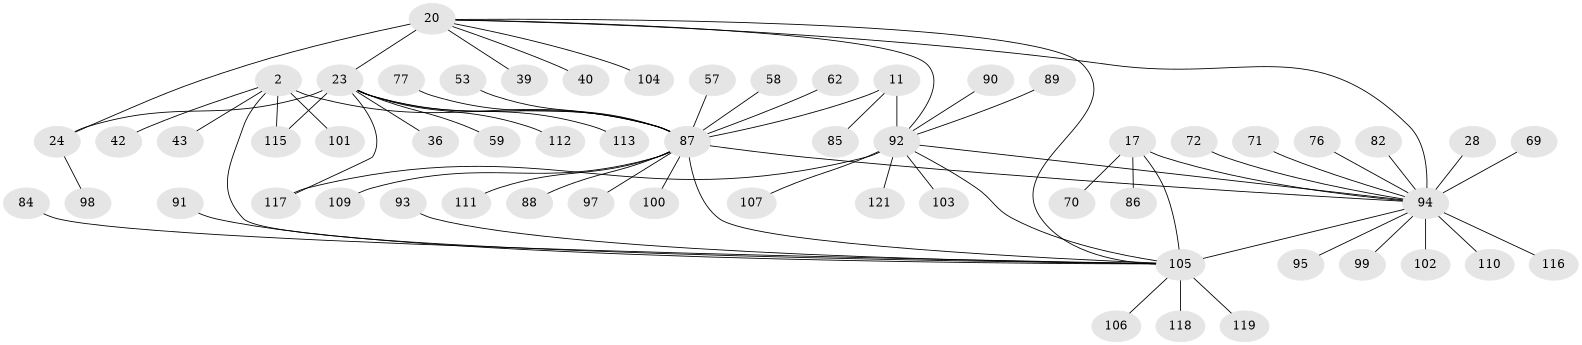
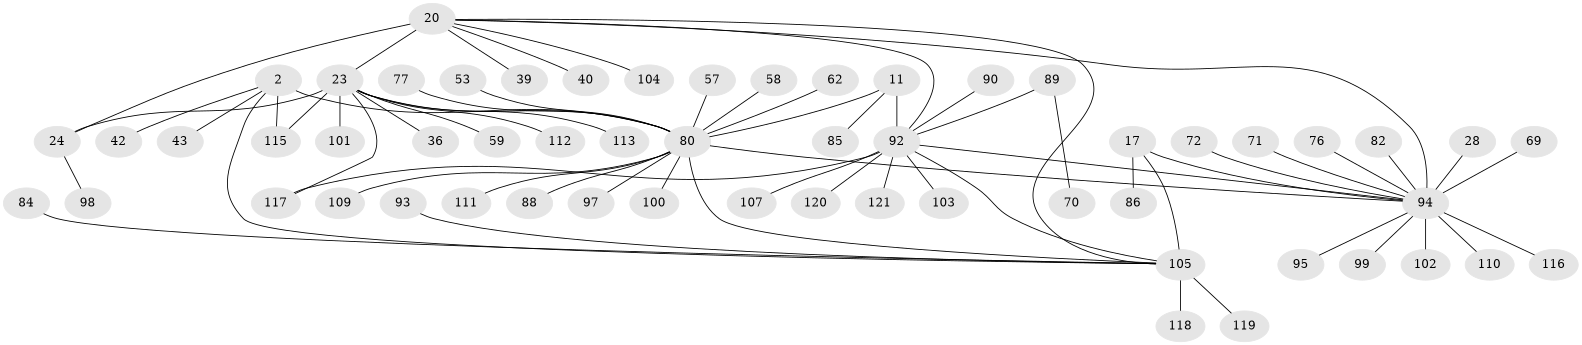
  graph {
    node [color=gray90 style=filled]
    2 [super="+1"]
    42
    43
-   80 [super="+34+6+64+35" label=87]
+   80 [super="+34+6+64+35"]
    105 [super="+96+65+67+16+46+74+78"]
    115 [super="+71"]
    94 [super="+49+83+30+37+51+59"]
    88
    97
    100
    109 [super="+44"]
    111
-   106
    118
    119
    11 [super="+9"]
    85
    92 [super="+73+79+87"]
    103
    107
    117
+   120
    121
    17 [super="+15"]
    70
    86
    95
    99
    102 [super="+32"]
    110
    116 [super="+108"]
    20 [super="+19"]
    23 [super="+21"]
    24 [super="+22"]
    39
    40
    104
    36
    n39 [label=59]
    101
    112
    113
    98
    28 [super="+27"]
    53
    57
    58
    62
    69
    72
    n51 [label=71]
    76
    77
    82
    84
    89
    90
-   91
    93 [super="+31+63"]
    2 -- 42
    2 -- 43
    2 -- 80 [weight=8]
    2 -- 105 [weight=2]
    2 -- 115
    80 -- 105
    80 -- 94 [weight=2]
    80 -- 88
    80 -- 97
    80 -- 100
    80 -- 109
    80 -- 111
-   105 -- 106
    105 -- 118
    105 -- 119
-   94 -- 105
    94 -- 95
    94 -- 99
    94 -- 102
    94 -- 110
    94 -- 116
    11 -- 80
    11 -- 85
    11 -- 92 [weight=8]
    92 -- 105
    92 -- 94 [weight=2]
    92 -- 103
    92 -- 107
    92 -- 117
+   92 -- 120
    92 -- 121
    17 -- 105 [weight=8]
    17 -- 94
-   17 -- 70
+   89 -- 70
    17 -- 86
    20 -- 105
    20 -- 94 [weight=3]
    20 -- 92
    20 -- 23 [weight=4]
    20 -- 24 [weight=4]
    20 -- 39
    20 -- 40
    20 -- 104
    23 -- 80 [weight=2]
    23 -- 115
    23 -- 117
    23 -- 24 [weight=4]
    23 -- 36
    23 -- n39
-   2 -- 101
+   23 -- 101
    23 -- 112
    23 -- 113
    24 -- 98
    28 -- 94 [weight=8]
    53 -- 80
    57 -- 80
    58 -- 80
    62 -- 80
    69 -- 94
    72 -- 94
    n51 -- 94
    76 -- 94
    77 -- 80
    82 -- 94
    84 -- 105
    89 -- 92
    90 -- 92
-   91 -- 105
    93 -- 105
  }
